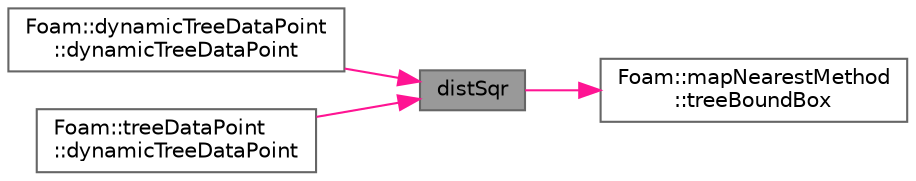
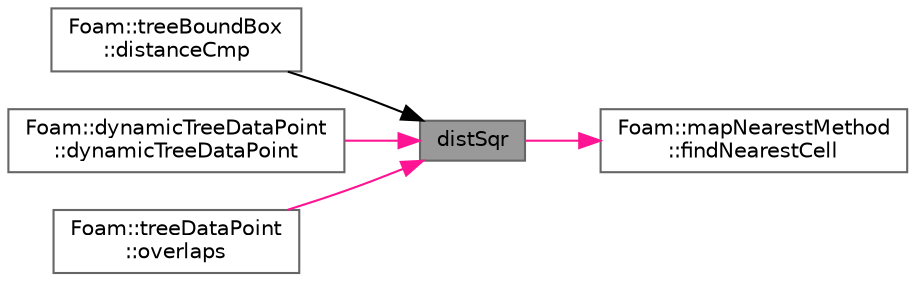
  digraph {
    rankdir=RL
    node [color=grey40 fillcolor=white fontname=Helvetica fontsize=10 shape=box style=filled]
    edge [color=deeppink dir=back fontname=Helvetica fontsize=10 labelfontname=Helvetica labelfontsize=10 style=solid]
    n1 [color=gray40 fillcolor=grey60 fontcolor=black height=0.2 label=distSqr width=0.4]
+   n2 [height=0.2 label="Foam::treeBoundBox\l::distanceCmp" width=0.4]
    n3 [height=0.2 label="Foam::dynamicTreeDataPoint\l::dynamicTreeDataPoint" width=0.4]
-   n4 [height=0.2 label="Foam::treeDataPoint\l::dynamicTreeDataPoint" width=0.4]
-   n5 [height=0.2 label="Foam::mapNearestMethod\l::treeBoundBox" width=0.4]
+   n4 [height=0.2 label="Foam::treeDataPoint\l::overlaps" width=0.4]
+   n5 [height=0.2 label="Foam::mapNearestMethod\l::findNearestCell" width=0.4]
+   n1 -> n2 [color=black]
    n1 -> n3
    n1 -> n4
    n5 -> n1
  }
